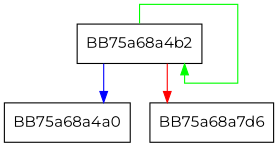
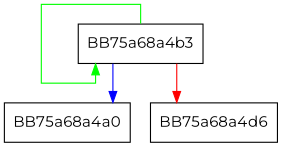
  digraph {
    fontname=Montserrat
    splines=ortho
    node [fontname=Montserrat shape=box]
    edge [fontname=Montserrat]
-   BB75a68a4b3 [label=BB75a68a4b2]
+   BB75a68a4b3
    BB75a68a4a0
-   BB75a68a4d6 [label=BB75a68a7d6]
+   BB75a68a4d6
    BB75a68a4b3 -> BB75a68a4b3 [color=green]
    BB75a68a4b3 -> BB75a68a4a0 [color=blue]
    BB75a68a4b3 -> BB75a68a4d6 [color=red]
  }
